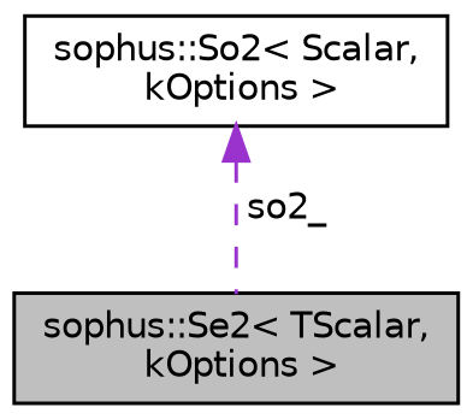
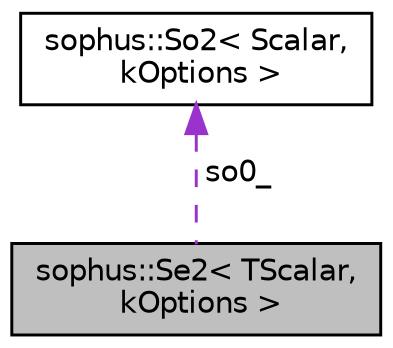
  digraph {
    node [color=black fontname=Helvetica fontsize=10 shape=record style=filled]
    n1 [fillcolor=grey75 fontcolor=black height=0.2 label="sophus::Se2\< TScalar,\l kOptions \>" width=0.4]
    n2 [fillcolor=white height=0.2 label="sophus::So2\< Scalar,\l kOptions \>" width=0.4]
-   n2 -> n1 [color=darkorchid3 dir=back fontname=Helvetica fontsize=10 label=" so2_" labelfontname=Helvetica labelfontsize=10 style=dashed]
+   n2 -> n1 [color=darkorchid3 dir=back fontname=Helvetica fontsize=10 label=" so0_" labelfontname=Helvetica labelfontsize=10 style=dashed]
  }
